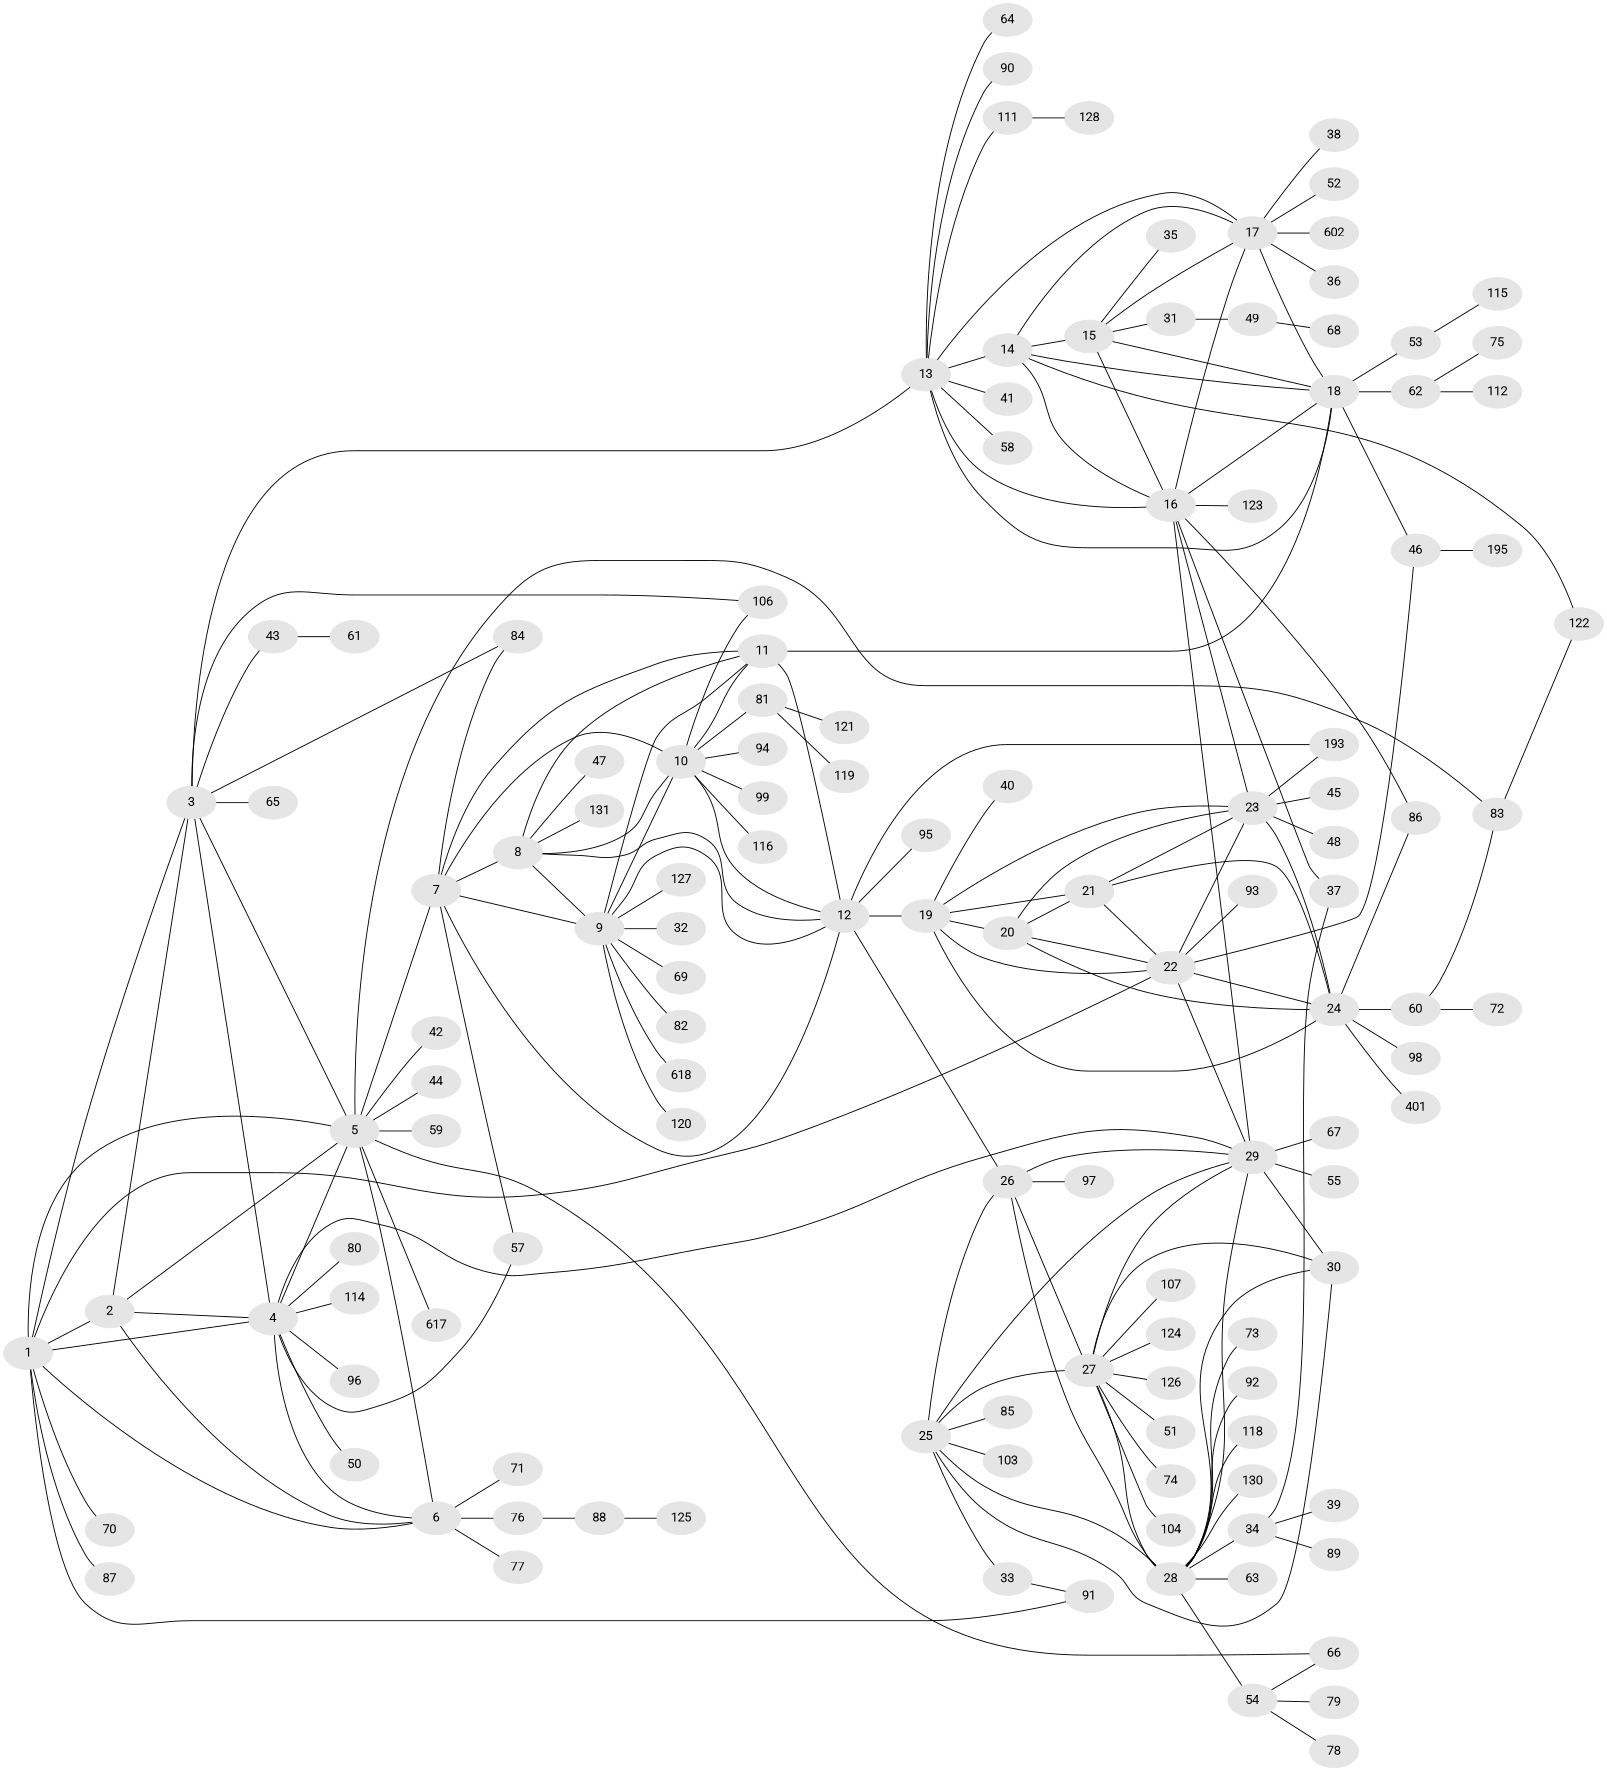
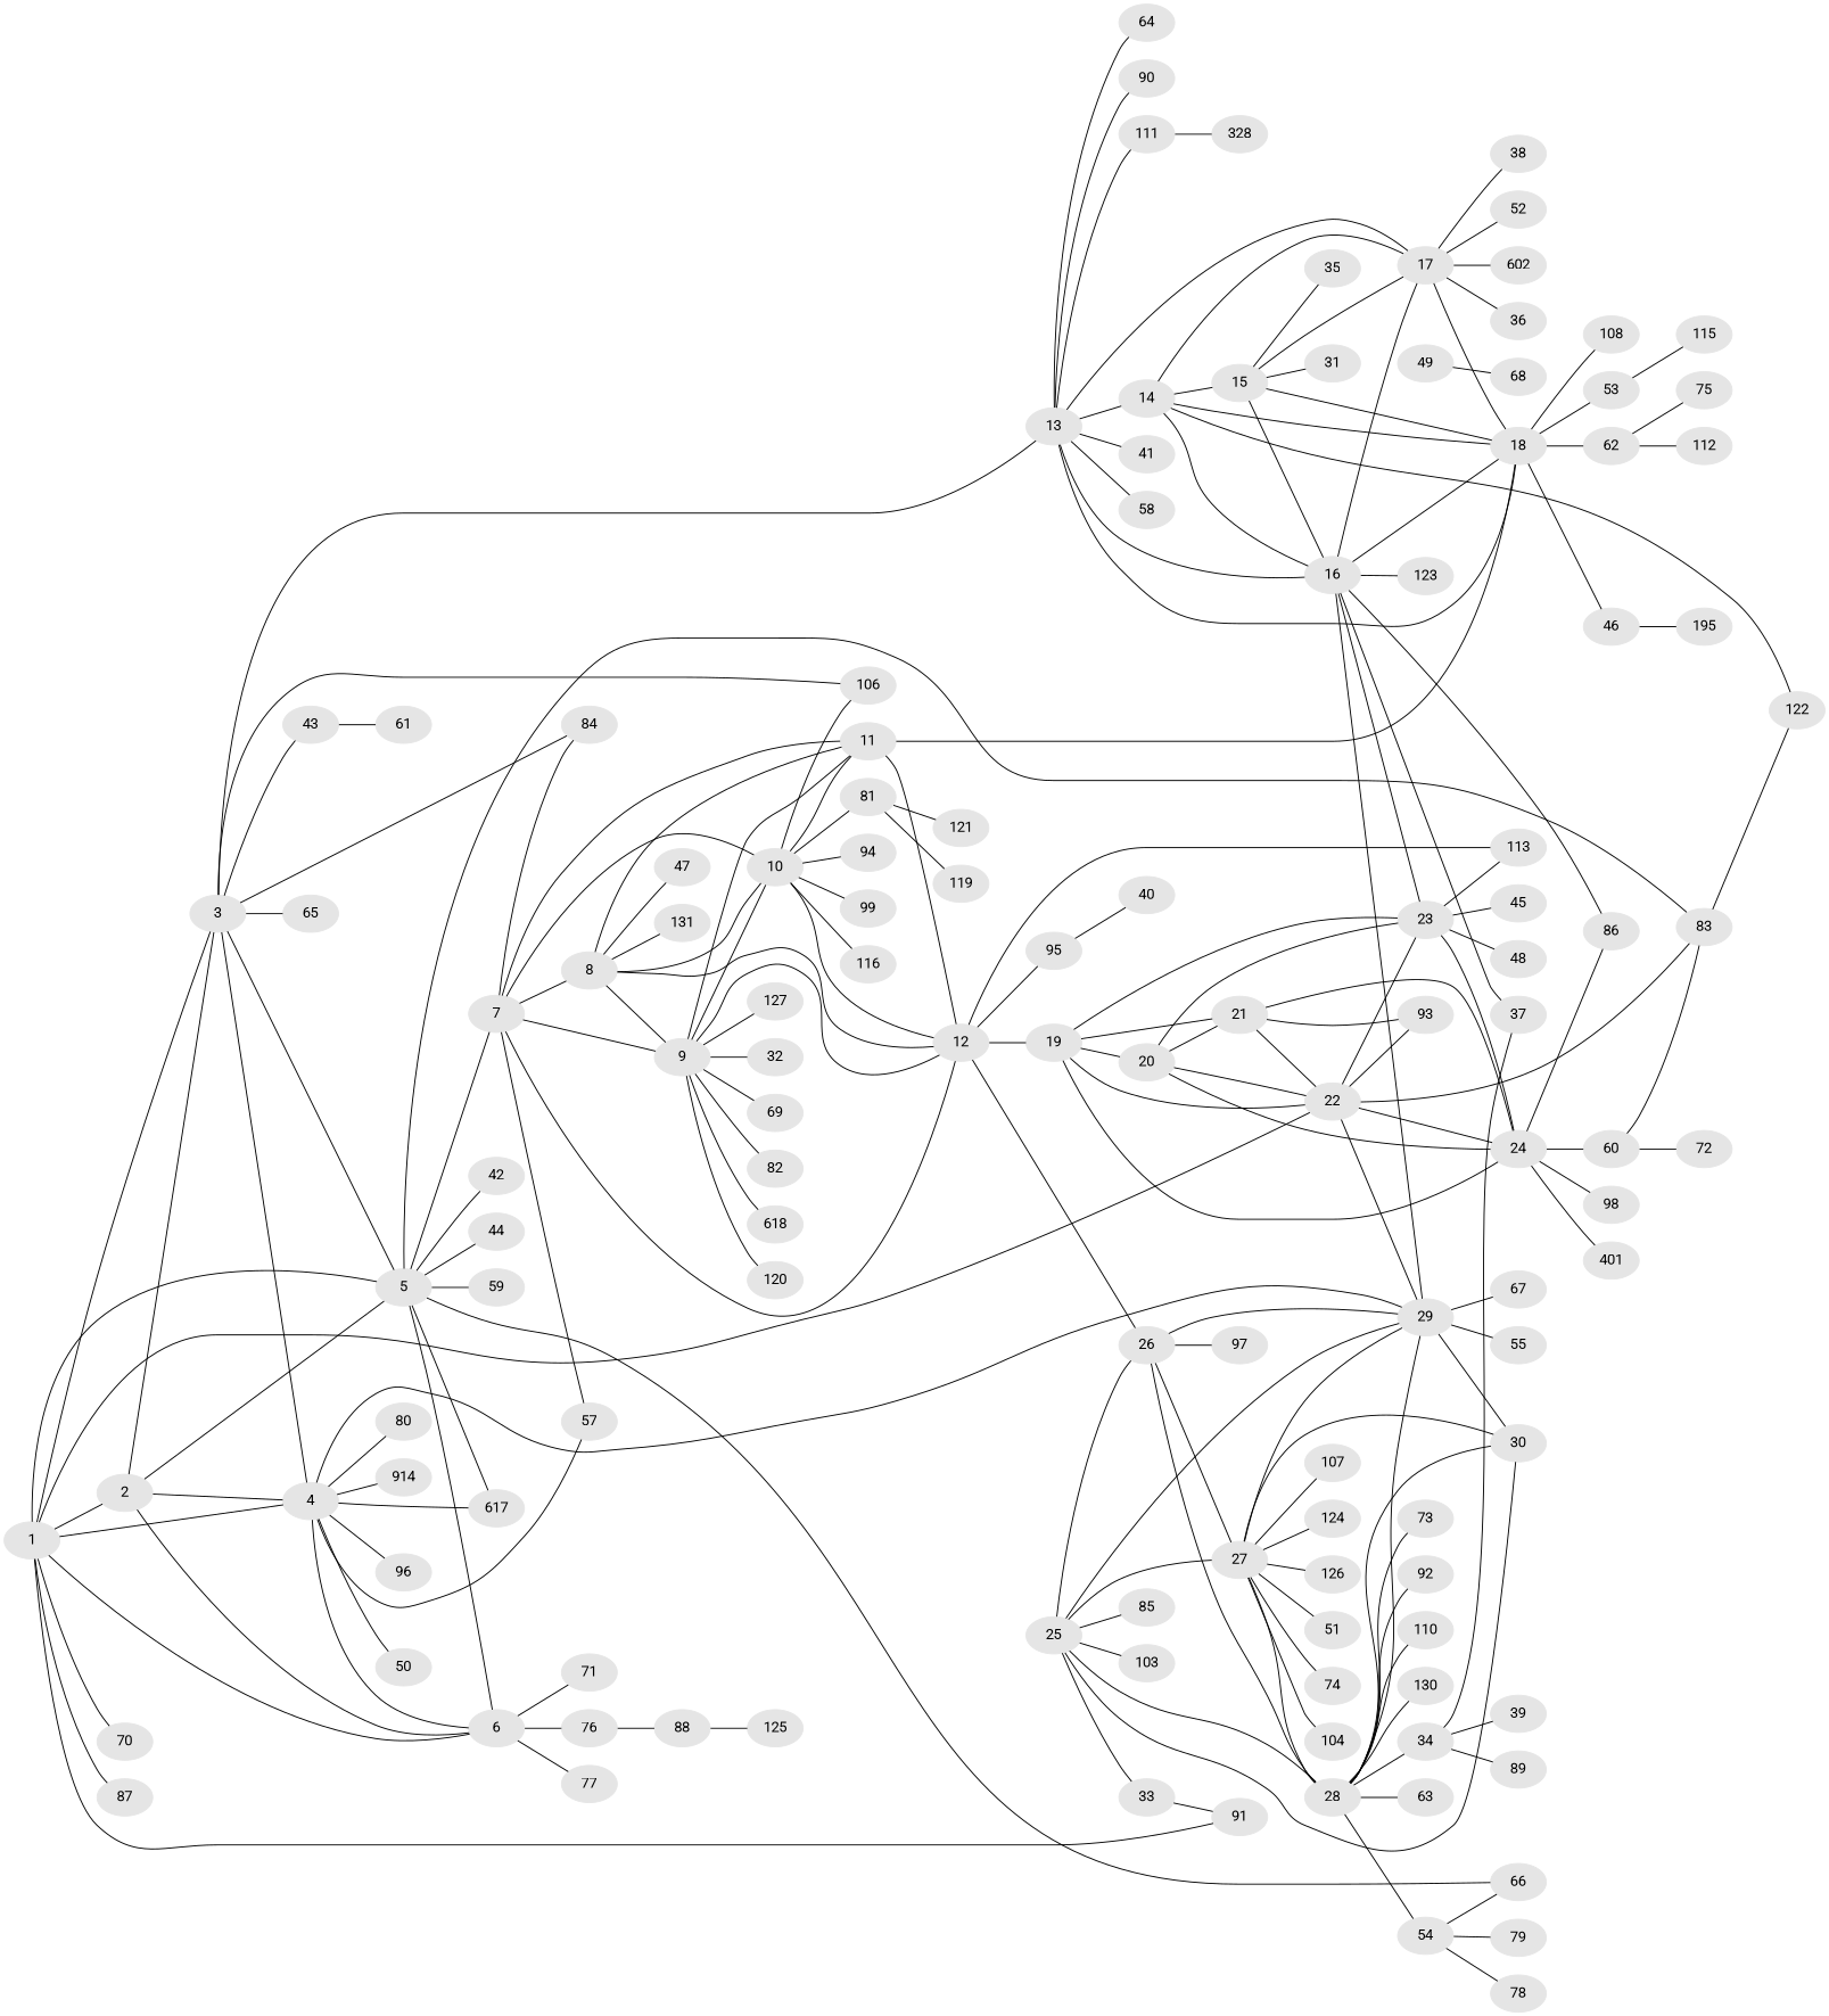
  graph {
    fontname=Roboto
    rankdir=LR
    node [color=gray90 fontname=Roboto style=filled]
    edge [fontname=Roboto]
    1
    2
    3
    4
    5
    6
    22
    70
    87
    91
    13
    43
    65
    84
    106
    96
    29
    50
    57
    80
-   114
+   114 [label=914]
    7
    42
    44
    59
    66
    83
    n28 [label=617]
    71
    76
    77
    23
    46
    24
    93
    18
    14
    16
    17
    41
    58
    64
    90
    111
    61
    30
    55
    67
    8
    9
    10
    11
    12
    122
    88
    47
    131
    32
    69
    82
    n61 [label=618]
    120
    127
    81
    94
    99
    116
    19
    26
    95
-   113 [label=193]
+   113
    119
    121
    53
    62
+   108
    20
    21
    40
    27
    28
    97
    15
    31
    35
    37
    86
    123
    36
    38
    52
    n92 [label=602]
-   128
+   128 [label=328]
    49
    45
    48
    n97 [label=195]
    115
    75
    112
    60
    98
    n103 [label=401]
    72
    25
    33
    85
    103
    51
    74
    104
    107
    124
    126
    34
    54
    63
    73
    92
-   110 [label=118]
+   110
    130
    39
    89
    78
    79
    68
    125
    1 -- 2
    1 -- 3
    1 -- 4
    1 -- 5
    1 -- 6
    1 -- 22
    1 -- 70
    1 -- 87
    1 -- 91
    2 -- 3
    2 -- 4
    2 -- 5
    2 -- 6
    3 -- 4
    3 -- 5
    3 -- 13
    3 -- 43
    3 -- 65
    3 -- 84
    3 -- 106
-   4 -- 5
+   4 -- n28
    4 -- 6
    4 -- 96
    4 -- 29
    4 -- 50
    4 -- 57
    4 -- 80
    4 -- 114
    5 -- 6
    5 -- 7
    5 -- 42
    5 -- 44
    5 -- 59
    5 -- 66
    5 -- 83
    5 -- n28
    6 -- 71
    6 -- 76
    6 -- 77
    22 -- 29
    22 -- 23
-   22 -- 46
+   22 -- 83
    22 -- 24
    22 -- 93
    13 -- 18
    13 -- 14
    13 -- 16
    13 -- 17
    13 -- 41
    13 -- 58
    13 -- 64
    13 -- 90
    13 -- 111
    43 -- 61
    29 -- 30
    29 -- 55
    29 -- 67
    7 -- 84
    7 -- 57
    7 -- 8
    7 -- 9
    7 -- 10
    7 -- 11
    7 -- 12
    83 -- 122
    76 -- 88
    23 -- 24
    23 -- 113
    23 -- 45
    23 -- 48
    46 -- n97
    24 -- 86
    24 -- 60
    24 -- 98
    24 -- n103
    18 -- 46
    18 -- 53
    18 -- 62
+   18 -- 108
    14 -- 18
    14 -- 16
    14 -- 17
    14 -- 122
    14 -- 15
    16 -- 29
    16 -- 23
    16 -- 18
    16 -- 17
    16 -- 37
    16 -- 86
    16 -- 123
    17 -- 18
    17 -- 36
    17 -- 38
    17 -- 52
    17 -- n92
    111 -- 128
    8 -- 9
    8 -- 10
    8 -- 11
    8 -- 12
    8 -- 47
    8 -- 131
    9 -- 10
    9 -- 11
    9 -- 12
    9 -- 32
    9 -- 69
    9 -- 82
    9 -- n61
    9 -- 120
    9 -- 127
    10 -- 106
    10 -- 11
    10 -- 12
    10 -- 81
    10 -- 94
    10 -- 99
    10 -- 116
    11 -- 18
    11 -- 12
    12 -- 19
    12 -- 26
    12 -- 95
    12 -- 113
    88 -- 125
    81 -- 119
    81 -- 121
    19 -- 22
    19 -- 23
    19 -- 24
    19 -- 20
    19 -- 21
-   19 -- 40
+   95 -- 40
    26 -- 29
    26 -- 27
    26 -- 28
    26 -- 97
    53 -- 115
    62 -- 75
    62 -- 112
    20 -- 22
    20 -- 23
    20 -- 24
    20 -- 21
    21 -- 22
-   21 -- 23
+   21 -- 93
    21 -- 24
    27 -- 29
    27 -- 30
    27 -- 28
    27 -- 51
    27 -- 74
    27 -- 104
    27 -- 107
    27 -- 124
    27 -- 126
    28 -- 29
    28 -- 30
    28 -- 34
    28 -- 54
    28 -- 63
    28 -- 73
    28 -- 92
    28 -- 110
    28 -- 130
    15 -- 18
    15 -- 16
    15 -- 17
    15 -- 31
    15 -- 35
-   31 -- 49
    49 -- 68
    60 -- 83
    60 -- 72
    25 -- 29
    25 -- 30
    25 -- 26
    25 -- 27
    25 -- 28
    25 -- 33
    25 -- 85
    25 -- 103
    33 -- 91
    34 -- 37
    34 -- 39
    34 -- 89
    54 -- 66
    54 -- 78
    54 -- 79
  }
